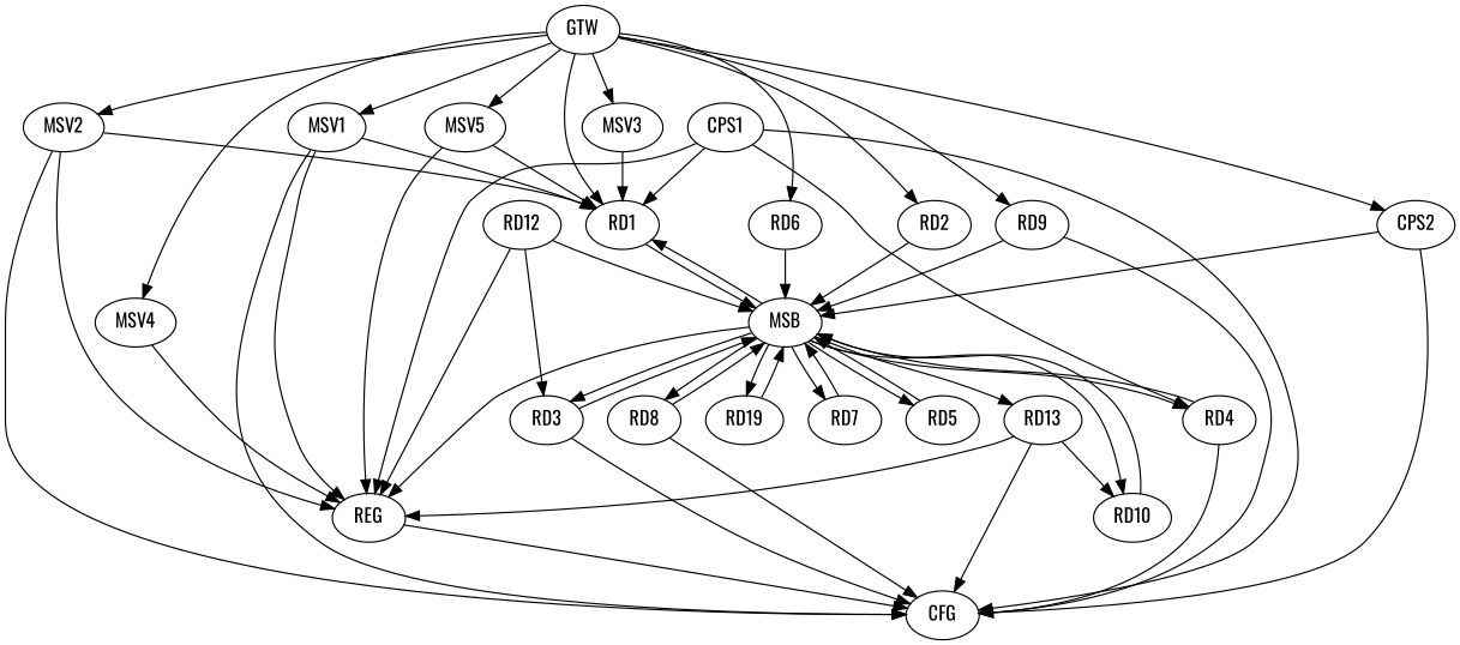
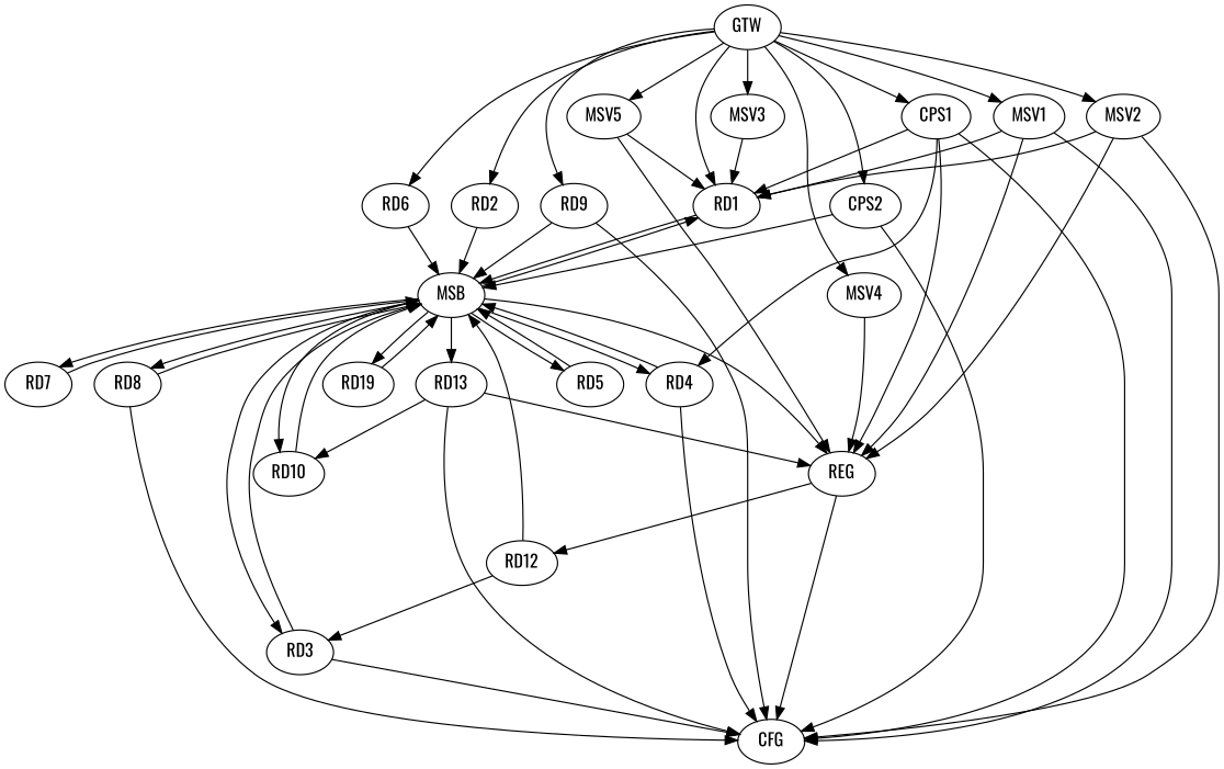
  strict digraph {
    fontname=Oswald
    node [fontname=Oswald]
    edge [fontname=Oswald]
    n1 [label=RD1]
    n2 [label=MSB]
    n3 [label=RD3]
    n4 [label=RD4]
    n5 [label=RD5]
    n6 [label=RD7]
    n7 [label=RD8]
    n8 [label=RD10]
    n9 [label=RD19]
    n10 [label=REG]
    n11 [label=RD13]
    n12 [label=RD2]
    n13 [label=CFG]
    n14 [label=RD6]
    n15 [label=RD9]
    n16 [label=RD12]
    n17 [label=CPS1]
    n18 [label=CPS2]
    n19 [label=GTW]
    n20 [label=MSV1]
    n21 [label=MSV2]
    n22 [label=MSV3]
    n23 [label=MSV4]
    n24 [label=MSV5]
    n1 -> n2
    n2 -> n1
    n2 -> n3
    n2 -> n4
    n2 -> n5
    n2 -> n6
    n2 -> n7
    n2 -> n8
    n2 -> n9
    n2 -> n10
    n2 -> n11
    n3 -> n2
    n3 -> n13
    n4 -> n2
    n4 -> n13
    n5 -> n2
    n6 -> n2
    n7 -> n2
    n7 -> n13
    n8 -> n2
    n9 -> n2
    n10 -> n13
    n11 -> n8
    n11 -> n10
    n11 -> n13
    n12 -> n2
    n14 -> n2
    n15 -> n2
    n15 -> n13
    n16 -> n2
    n16 -> n3
-   n16 -> n10
+   n10 -> n16
    n17 -> n1
    n17 -> n4
    n17 -> n10
    n17 -> n13
    n18 -> n2
    n18 -> n13
    n19 -> n1
    n19 -> n12
    n19 -> n14
    n19 -> n15
+   n19 -> n17
    n19 -> n18
    n19 -> n20
    n19 -> n21
    n19 -> n22
    n19 -> n23
    n19 -> n24
    n20 -> n1
    n20 -> n10
    n20 -> n13
    n21 -> n1
    n21 -> n10
    n21 -> n13
    n22 -> n1
    n23 -> n10
    n24 -> n1
    n24 -> n10
  }
